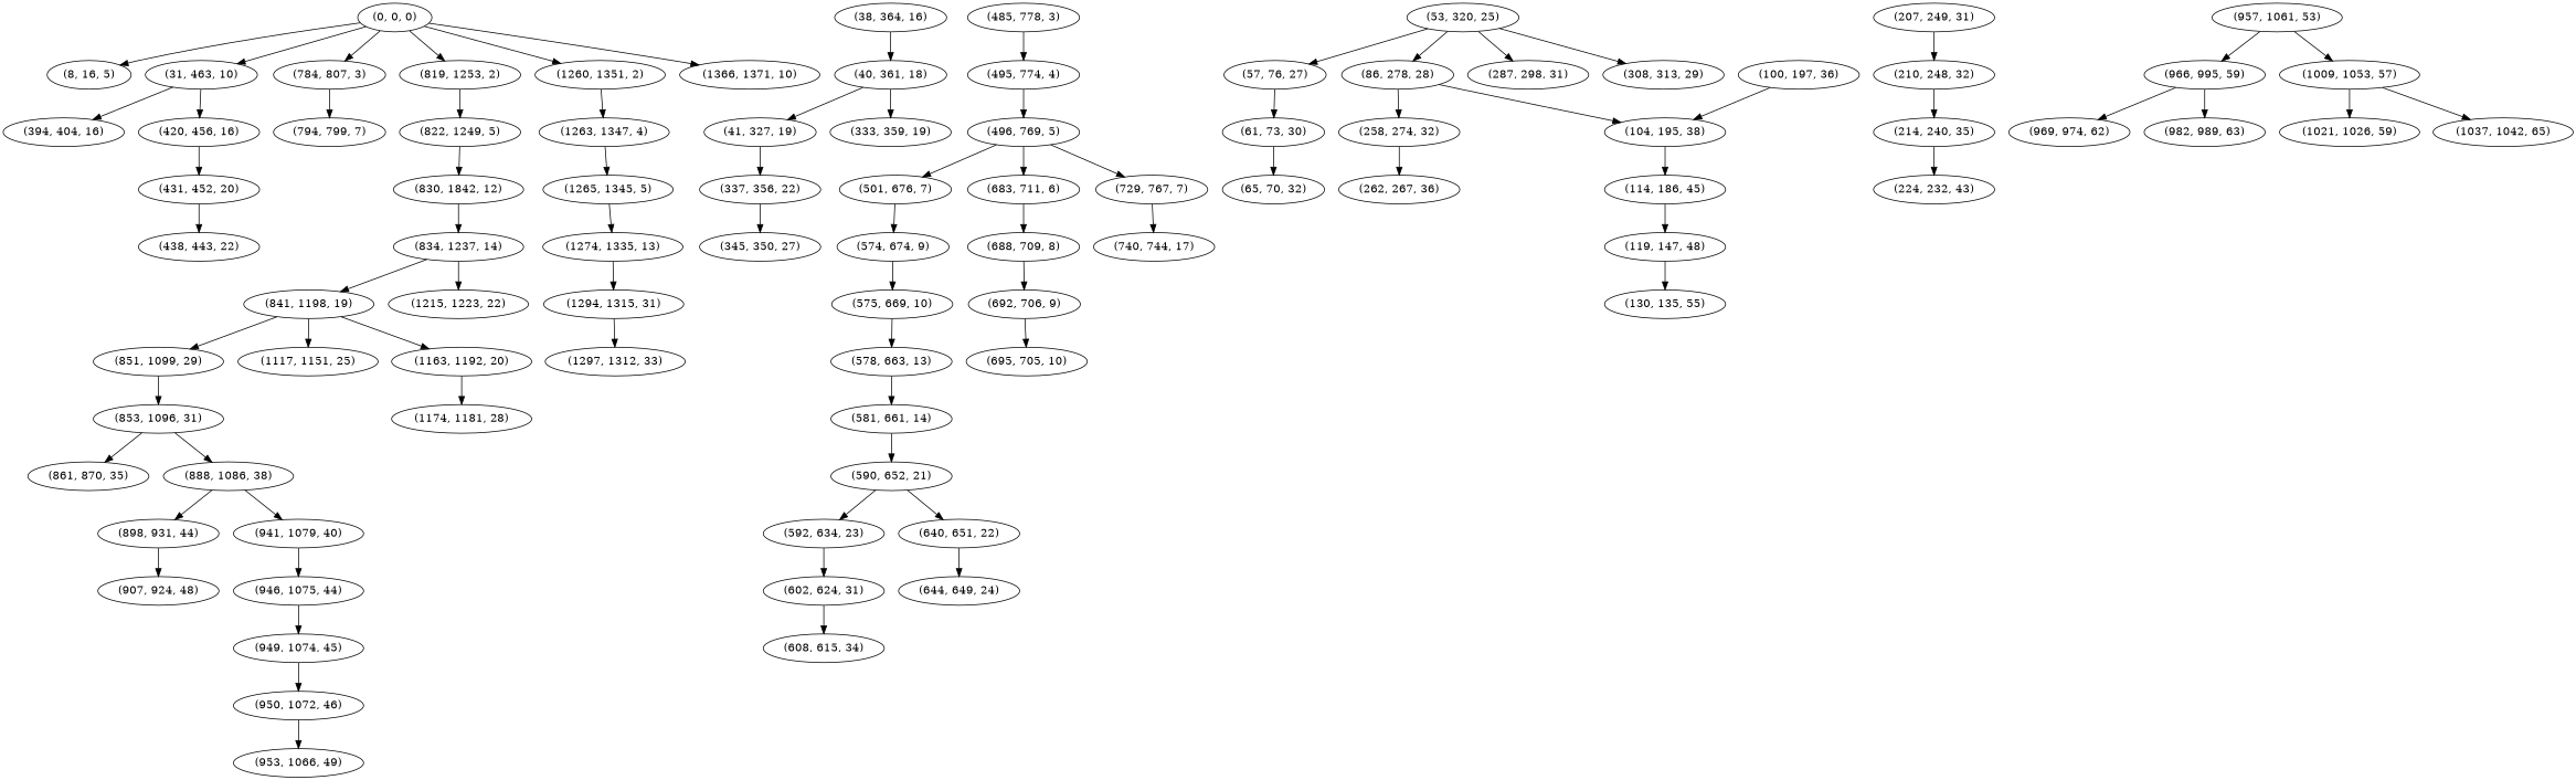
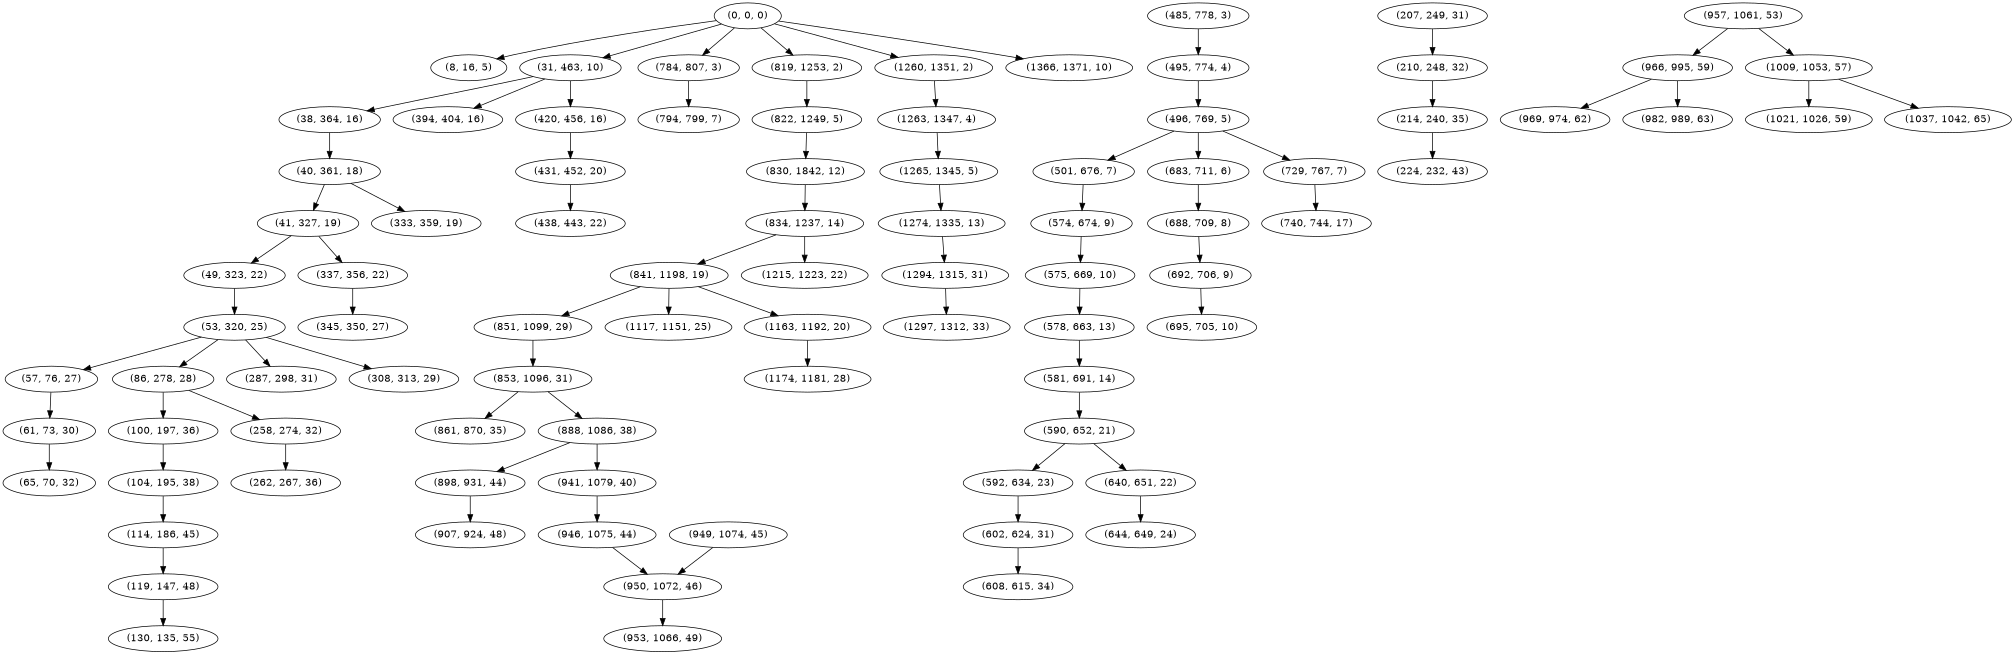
  digraph {
    "(0, 0, 0)"
    "(8, 16, 5)"
    "(31, 463, 10)"
    "(784, 807, 3)"
    "(819, 1253, 2)"
    "(1260, 1351, 2)"
    "(1366, 1371, 10)"
    "(38, 364, 16)"
    "(394, 404, 16)"
    "(420, 456, 16)"
    "(485, 778, 3)"
    "(495, 774, 4)"
    "(794, 799, 7)"
    "(822, 1249, 5)"
    "(1263, 1347, 4)"
    "(40, 361, 18)"
    "(431, 452, 20)"
    "(41, 327, 19)"
    "(333, 359, 19)"
+   "(49, 323, 22)"
    "(337, 356, 22)"
    "(53, 320, 25)"
    "(57, 76, 27)"
    "(86, 278, 28)"
    "(287, 298, 31)"
    "(308, 313, 29)"
    "(61, 73, 30)"
    "(100, 197, 36)"
    "(258, 274, 32)"
    "(65, 70, 32)"
    "(104, 195, 38)"
    "(207, 249, 31)"
    "(210, 248, 32)"
    "(262, 267, 36)"
    "(114, 186, 45)"
    "(119, 147, 48)"
    "(130, 135, 55)"
    "(214, 240, 35)"
    "(224, 232, 43)"
    "(345, 350, 27)"
    "(438, 443, 22)"
    "(496, 769, 5)"
    "(501, 676, 7)"
    "(683, 711, 6)"
    "(729, 767, 7)"
    "(574, 674, 9)"
    "(688, 709, 8)"
    "(740, 744, 17)"
    "(575, 669, 10)"
    "(578, 663, 13)"
-   "(581, 661, 14)"
+   "(581, 661, 14)" [label="(581, 691, 14)"]
    "(590, 652, 21)"
    "(592, 634, 23)"
    "(640, 651, 22)"
    "(602, 624, 31)"
    "(644, 649, 24)"
    "(608, 615, 34)"
    "(692, 706, 9)"
    "(695, 705, 10)"
    n60 [label="(830, 1842, 12)"]
    "(834, 1237, 14)"
    "(841, 1198, 19)"
    "(1215, 1223, 22)"
    "(851, 1099, 29)"
    "(1117, 1151, 25)"
    "(1163, 1192, 20)"
    "(853, 1096, 31)"
    "(1174, 1181, 28)"
    "(861, 870, 35)"
    "(888, 1086, 38)"
    "(898, 931, 44)"
    "(941, 1079, 40)"
    "(907, 924, 48)"
    "(946, 1075, 44)"
    "(949, 1074, 45)"
    "(950, 1072, 46)"
    "(953, 1066, 49)"
    "(957, 1061, 53)"
    "(966, 995, 59)"
    "(1009, 1053, 57)"
    "(969, 974, 62)"
    "(982, 989, 63)"
    "(1021, 1026, 59)"
    "(1037, 1042, 65)"
    "(1265, 1345, 5)"
    "(1274, 1335, 13)"
    "(1294, 1315, 31)"
    "(1297, 1312, 33)"
    "(0, 0, 0)" -> "(8, 16, 5)"
    "(0, 0, 0)" -> "(31, 463, 10)"
    "(0, 0, 0)" -> "(784, 807, 3)"
    "(0, 0, 0)" -> "(819, 1253, 2)"
    "(0, 0, 0)" -> "(1260, 1351, 2)"
    "(0, 0, 0)" -> "(1366, 1371, 10)"
+   "(31, 463, 10)" -> "(38, 364, 16)"
    "(31, 463, 10)" -> "(394, 404, 16)"
    "(31, 463, 10)" -> "(420, 456, 16)"
    "(784, 807, 3)" -> "(794, 799, 7)"
    "(819, 1253, 2)" -> "(822, 1249, 5)"
    "(1260, 1351, 2)" -> "(1263, 1347, 4)"
    "(38, 364, 16)" -> "(40, 361, 18)"
    "(420, 456, 16)" -> "(431, 452, 20)"
    "(485, 778, 3)" -> "(495, 774, 4)"
    "(495, 774, 4)" -> "(496, 769, 5)"
    "(822, 1249, 5)" -> n60
    "(1263, 1347, 4)" -> "(1265, 1345, 5)"
    "(40, 361, 18)" -> "(41, 327, 19)"
    "(40, 361, 18)" -> "(333, 359, 19)"
    "(431, 452, 20)" -> "(438, 443, 22)"
+   "(41, 327, 19)" -> "(49, 323, 22)"
    "(41, 327, 19)" -> "(337, 356, 22)"
+   "(49, 323, 22)" -> "(53, 320, 25)"
    "(337, 356, 22)" -> "(345, 350, 27)"
    "(53, 320, 25)" -> "(57, 76, 27)"
    "(53, 320, 25)" -> "(86, 278, 28)"
    "(53, 320, 25)" -> "(287, 298, 31)"
    "(53, 320, 25)" -> "(308, 313, 29)"
    "(57, 76, 27)" -> "(61, 73, 30)"
-   "(86, 278, 28)" -> "(104, 195, 38)"
+   "(86, 278, 28)" -> "(100, 197, 36)"
    "(86, 278, 28)" -> "(258, 274, 32)"
    "(61, 73, 30)" -> "(65, 70, 32)"
    "(100, 197, 36)" -> "(104, 195, 38)"
    "(258, 274, 32)" -> "(262, 267, 36)"
    "(104, 195, 38)" -> "(114, 186, 45)"
    "(207, 249, 31)" -> "(210, 248, 32)"
    "(210, 248, 32)" -> "(214, 240, 35)"
    "(114, 186, 45)" -> "(119, 147, 48)"
    "(119, 147, 48)" -> "(130, 135, 55)"
    "(214, 240, 35)" -> "(224, 232, 43)"
    "(496, 769, 5)" -> "(501, 676, 7)"
    "(496, 769, 5)" -> "(683, 711, 6)"
    "(496, 769, 5)" -> "(729, 767, 7)"
    "(501, 676, 7)" -> "(574, 674, 9)"
    "(683, 711, 6)" -> "(688, 709, 8)"
    "(729, 767, 7)" -> "(740, 744, 17)"
    "(574, 674, 9)" -> "(575, 669, 10)"
    "(688, 709, 8)" -> "(692, 706, 9)"
    "(575, 669, 10)" -> "(578, 663, 13)"
    "(578, 663, 13)" -> "(581, 661, 14)"
    "(581, 661, 14)" -> "(590, 652, 21)"
    "(590, 652, 21)" -> "(592, 634, 23)"
    "(590, 652, 21)" -> "(640, 651, 22)"
    "(592, 634, 23)" -> "(602, 624, 31)"
    "(640, 651, 22)" -> "(644, 649, 24)"
    "(602, 624, 31)" -> "(608, 615, 34)"
    "(692, 706, 9)" -> "(695, 705, 10)"
    n60 -> "(834, 1237, 14)"
    "(834, 1237, 14)" -> "(841, 1198, 19)"
    "(834, 1237, 14)" -> "(1215, 1223, 22)"
    "(841, 1198, 19)" -> "(851, 1099, 29)"
    "(841, 1198, 19)" -> "(1117, 1151, 25)"
    "(841, 1198, 19)" -> "(1163, 1192, 20)"
    "(851, 1099, 29)" -> "(853, 1096, 31)"
    "(1163, 1192, 20)" -> "(1174, 1181, 28)"
    "(853, 1096, 31)" -> "(861, 870, 35)"
    "(853, 1096, 31)" -> "(888, 1086, 38)"
    "(888, 1086, 38)" -> "(898, 931, 44)"
    "(888, 1086, 38)" -> "(941, 1079, 40)"
    "(898, 931, 44)" -> "(907, 924, 48)"
    "(941, 1079, 40)" -> "(946, 1075, 44)"
-   "(946, 1075, 44)" -> "(949, 1074, 45)"
+   "(946, 1075, 44)" -> "(950, 1072, 46)"
    "(949, 1074, 45)" -> "(950, 1072, 46)"
    "(950, 1072, 46)" -> "(953, 1066, 49)"
    "(957, 1061, 53)" -> "(966, 995, 59)"
    "(957, 1061, 53)" -> "(1009, 1053, 57)"
    "(966, 995, 59)" -> "(969, 974, 62)"
    "(966, 995, 59)" -> "(982, 989, 63)"
    "(1009, 1053, 57)" -> "(1021, 1026, 59)"
    "(1009, 1053, 57)" -> "(1037, 1042, 65)"
    "(1265, 1345, 5)" -> "(1274, 1335, 13)"
    "(1274, 1335, 13)" -> "(1294, 1315, 31)"
    "(1294, 1315, 31)" -> "(1297, 1312, 33)"
  }
